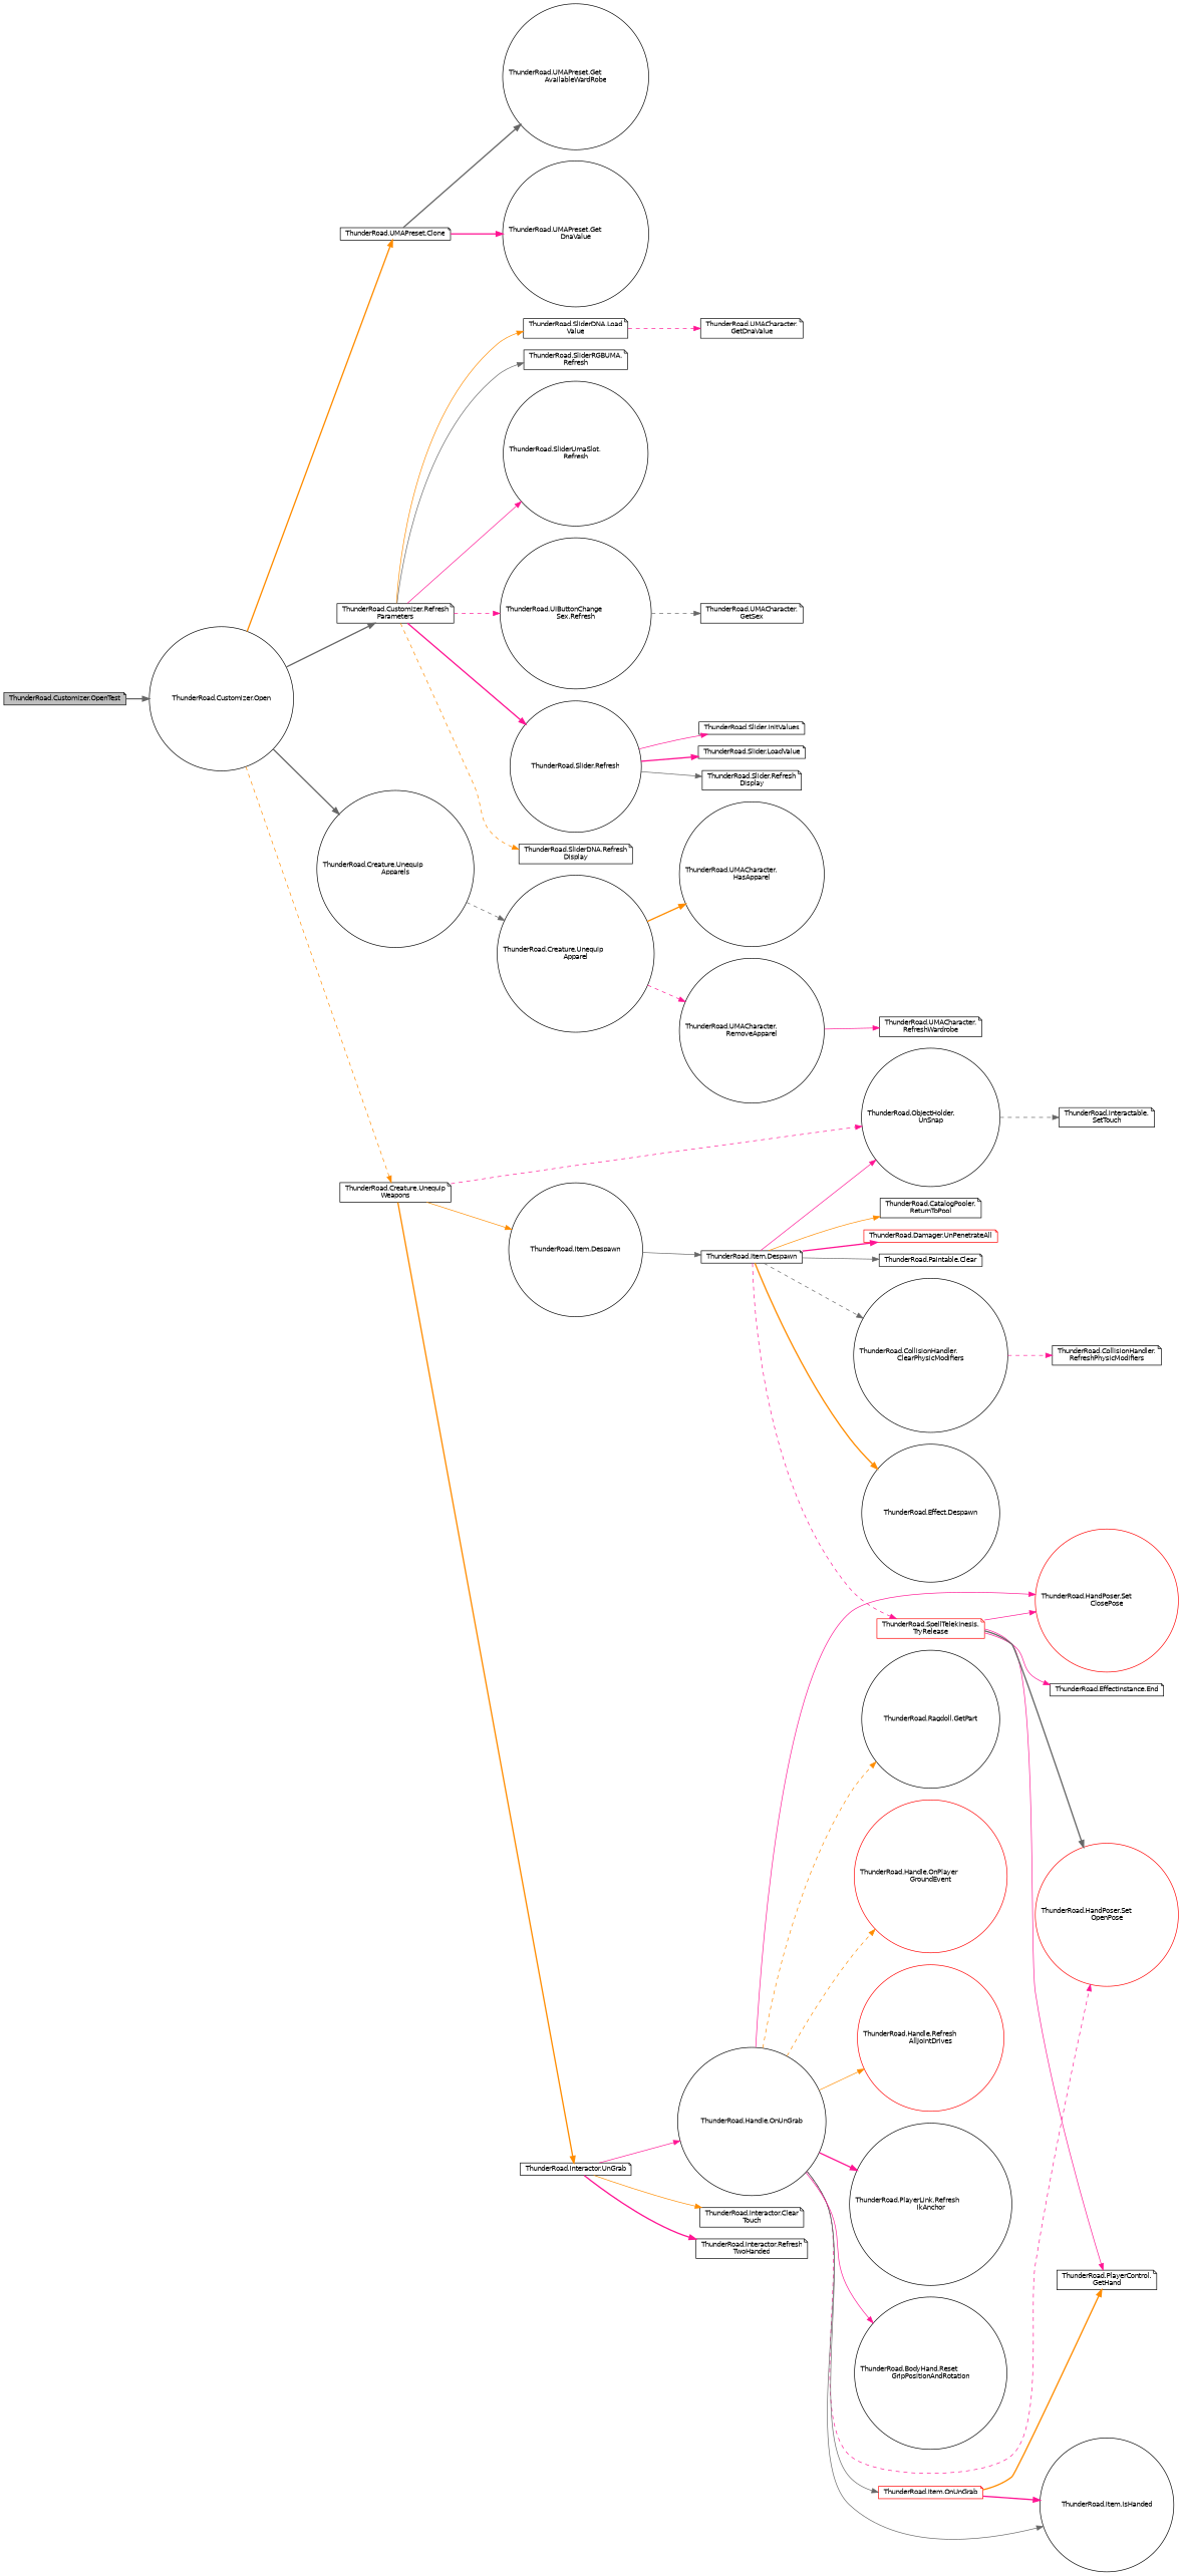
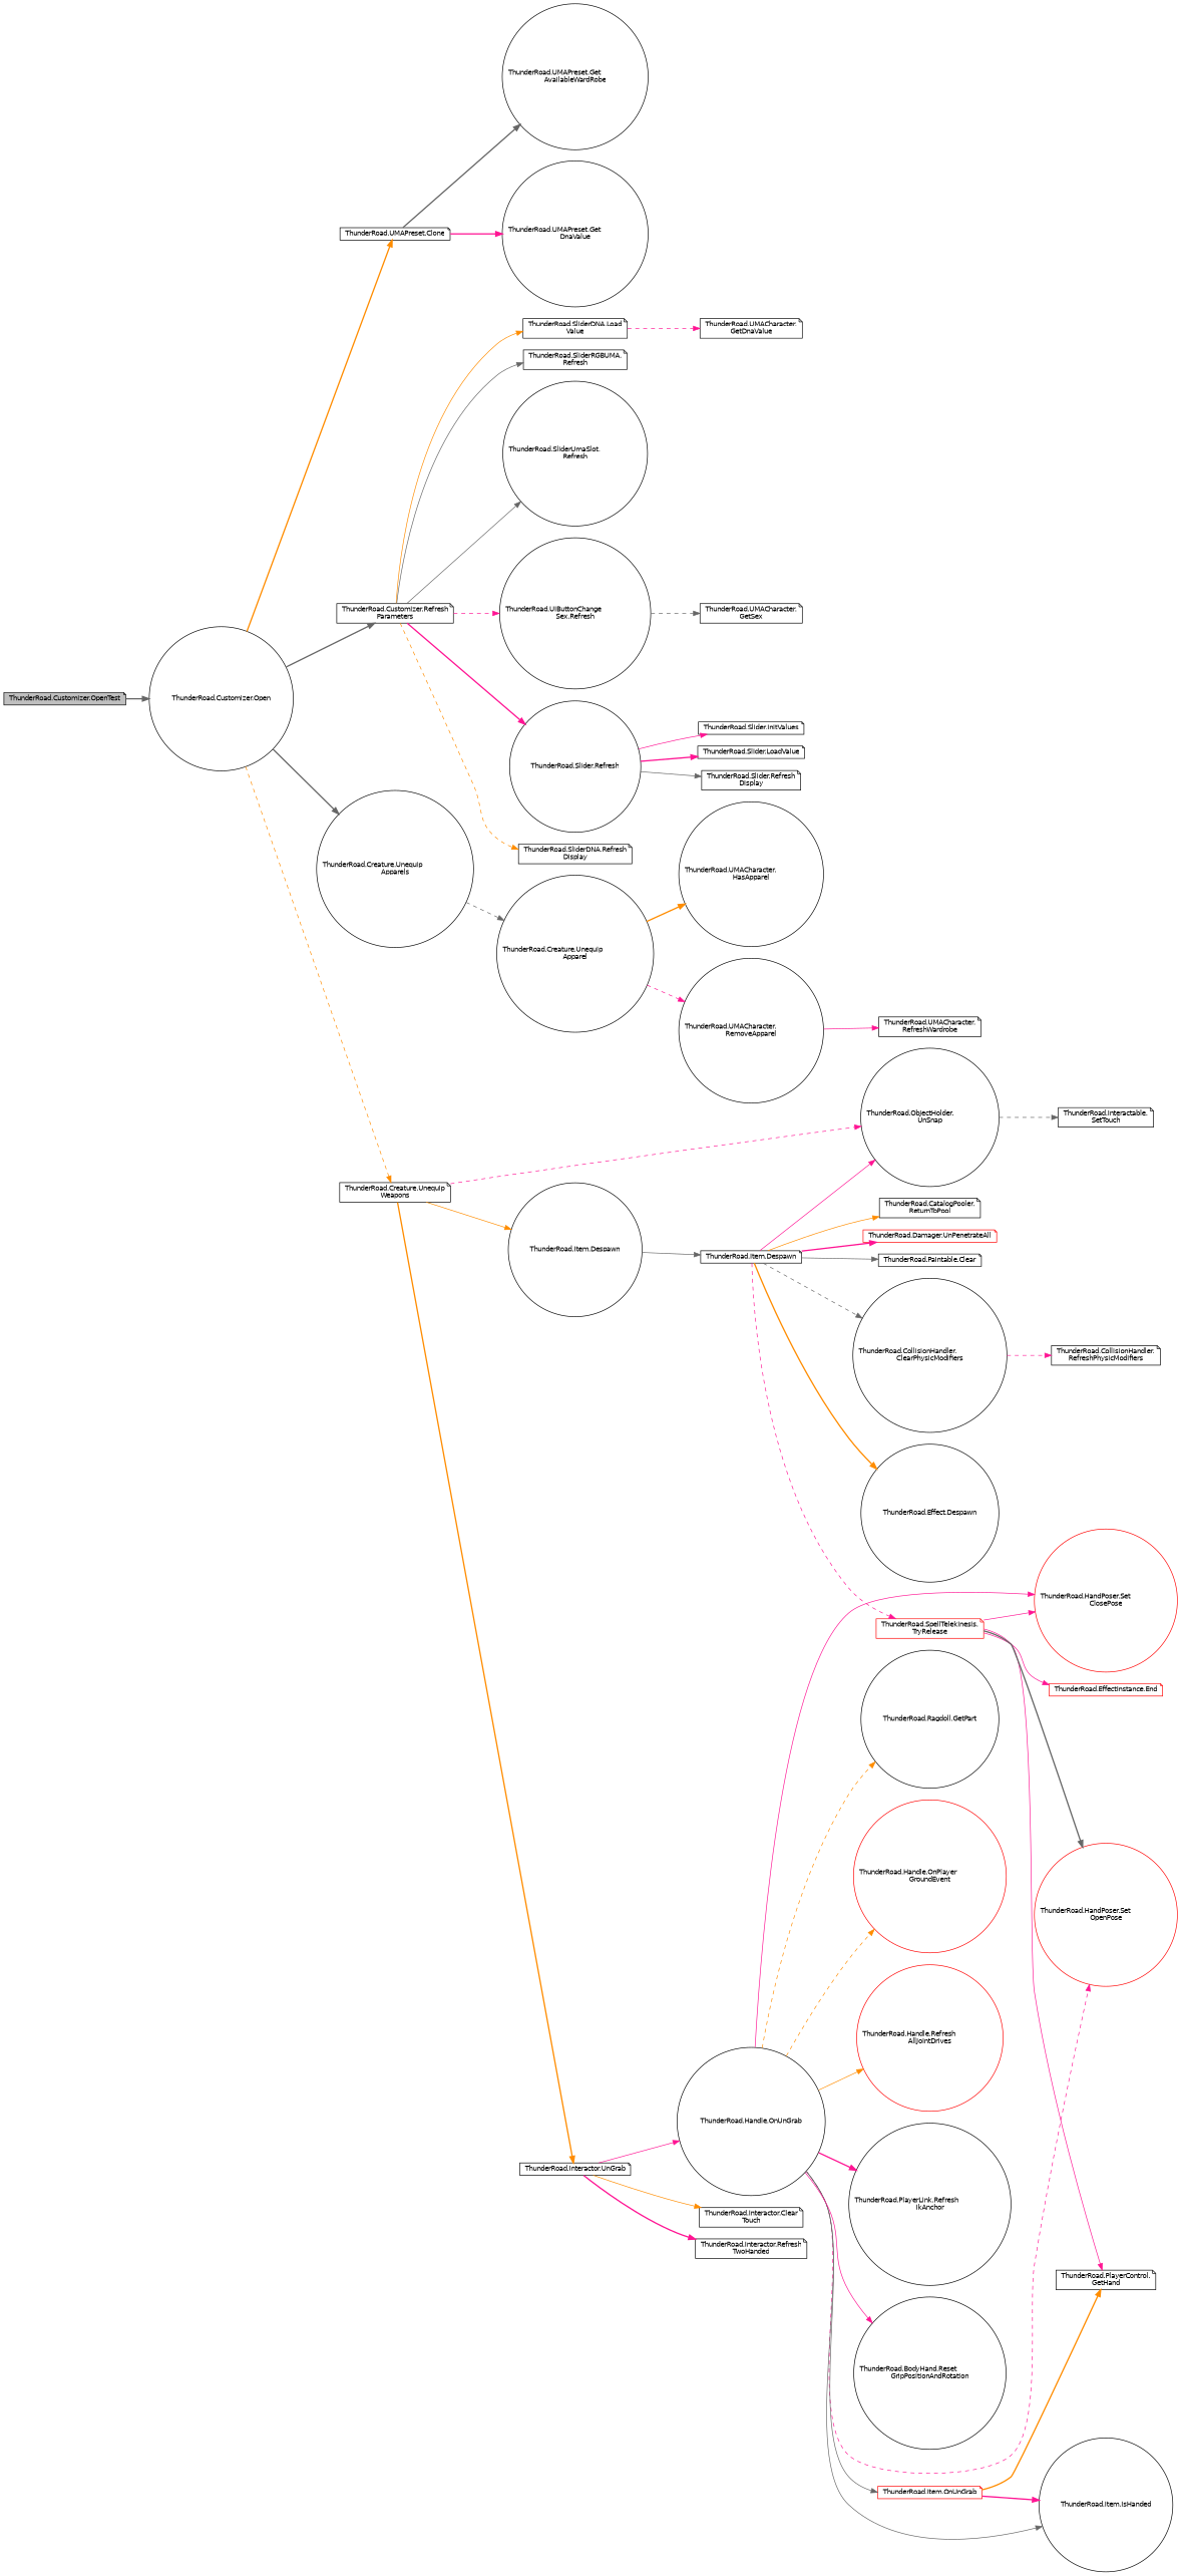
  digraph {
    rankdir=LR
    node [color=black fillcolor=white fontname=Helvetica fontsize=10 shape=note style=filled]
    edge [color=deeppink fontname=Helvetica fontsize=10 labelfontname=Helvetica labelfontsize=10 style=solid]
    n1 [fillcolor=grey75 fontcolor=black height=0.2 label="ThunderRoad.Customizer.OpenTest" width=0.4]
    n2 [height=0.2 label="ThunderRoad.Customizer.Open" shape=circle width=0.4]
    n3 [height=0.2 label="ThunderRoad.UMAPreset.Clone" width=0.4]
    n4 [height=0.2 label="ThunderRoad.Customizer.Refresh\lParameters" width=0.4]
    n5 [height=0.2 label="ThunderRoad.Creature.Unequip\lApparels" shape=circle width=0.4]
    n6 [height=0.2 label="ThunderRoad.Creature.Unequip\lWeapons" width=0.4]
    n7 [height=0.2 label="ThunderRoad.UMAPreset.Get\lAvailableWardRobe" shape=circle width=0.4]
    n8 [height=0.2 label="ThunderRoad.UMAPreset.Get\lDnaValue" shape=circle width=0.4]
    n9 [height=0.2 label="ThunderRoad.SliderDNA.Load\lValue" width=0.4]
    n10 [height=0.2 label="ThunderRoad.SliderRGBUMA.\lRefresh" width=0.4]
    n11 [height=0.2 label="ThunderRoad.SliderUmaSlot.\lRefresh" shape=circle width=0.4]
    n12 [height=0.2 label="ThunderRoad.UIButtonChange\lSex.Refresh" shape=circle width=0.4]
    n13 [height=0.2 label="ThunderRoad.Slider.Refresh" shape=circle width=0.4]
    n14 [height=0.2 label="ThunderRoad.SliderDNA.Refresh\lDisplay" width=0.4]
    n15 [height=0.2 label="ThunderRoad.Creature.Unequip\lApparel" shape=circle width=0.4]
    n16 [height=0.2 label="ThunderRoad.Item.Despawn" shape=circle width=0.4]
    n17 [height=0.2 label="ThunderRoad.ObjectHolder.\lUnSnap" shape=circle width=0.4]
    n18 [height=0.2 label="ThunderRoad.Interactor.UnGrab" width=0.4]
    n19 [height=0.2 label="ThunderRoad.UMACharacter.\lGetDnaValue" width=0.4]
    n20 [height=0.2 label="ThunderRoad.UMACharacter.\lGetSex" width=0.4]
    n21 [height=0.2 label="ThunderRoad.Slider.InitValues" width=0.4]
    n22 [height=0.2 label="ThunderRoad.Slider.LoadValue" width=0.4]
    n23 [height=0.2 label="ThunderRoad.Slider.Refresh\lDisplay" width=0.4]
    n24 [height=0.2 label="ThunderRoad.UMACharacter.\lHasApparel" shape=circle width=0.4]
    n25 [height=0.2 label="ThunderRoad.UMACharacter.\lRemoveApparel" shape=circle width=0.4]
    n26 [height=0.2 label="ThunderRoad.UMACharacter.\lRefreshWardrobe" width=0.4]
    n27 [height=0.2 label="ThunderRoad.Item.Despawn" width=0.4]
    n28 [height=0.2 label="ThunderRoad.Interactable.\lSetTouch" width=0.4]
    n29 [height=0.2 label="ThunderRoad.Interactor.Clear\lTouch" width=0.4]
    n30 [height=0.2 label="ThunderRoad.Handle.OnUnGrab" shape=circle width=0.4]
    n31 [height=0.2 label="ThunderRoad.Interactor.Refresh\lTwoHanded" width=0.4]
    n32 [height=0.2 label="ThunderRoad.Paintable.Clear" width=0.4]
    n33 [height=0.2 label="ThunderRoad.CollisionHandler.\lClearPhysicModifiers" shape=circle width=0.4]
    n34 [height=0.2 label="ThunderRoad.Effect.Despawn" shape=circle width=0.4]
    n35 [height=0.2 label="ThunderRoad.CatalogPooler.\lReturnToPool" width=0.4]
    n36 [color=red height=0.2 label="ThunderRoad.SpellTelekinesis.\lTryRelease" width=0.4]
    n37 [color=red height=0.2 label="ThunderRoad.Damager.UnPenetrateAll" width=0.4]
    n38 [height=0.2 label="ThunderRoad.CollisionHandler.\lRefreshPhysicModifiers" width=0.4]
-   n39 [height=0.2 label="ThunderRoad.EffectInstance.End" width=0.4]
+   n39 [color=red height=0.2 label="ThunderRoad.EffectInstance.End" width=0.4]
    n40 [height=0.2 label="ThunderRoad.PlayerControl.\lGetHand" width=0.4]
    n41 [color=red height=0.2 label="ThunderRoad.HandPoser.Set\lClosePose" shape=circle width=0.4]
    n42 [color=red height=0.2 label="ThunderRoad.HandPoser.Set\lOpenPose" shape=circle width=0.4]
    n43 [height=0.2 label="ThunderRoad.Ragdoll.GetPart" shape=circle width=0.4]
    n44 [height=0.2 label="ThunderRoad.Item.IsHanded" shape=circle width=0.4]
    n45 [color=red height=0.2 label="ThunderRoad.Handle.OnPlayer\lGroundEvent" shape=circle width=0.4]
    n46 [color=red height=0.2 label="ThunderRoad.Item.OnUnGrab" width=0.4]
    n47 [color=red height=0.2 label="ThunderRoad.Handle.Refresh\lAllJointDrives" shape=circle width=0.4]
    n48 [height=0.2 label="ThunderRoad.PlayerLink.Refresh\lIkAnchor" shape=circle width=0.4]
    n49 [height=0.2 label="ThunderRoad.BodyHand.Reset\lGripPositionAndRotation" shape=circle width=0.4]
    n1 -> n2 [color=gray40 style=bold]
    n2 -> n3 [color=darkorange style=bold]
    n2 -> n4 [color=gray40 style=bold]
    n2 -> n5 [color=gray40 style=bold]
    n2 -> n6 [color=darkorange style=dashed]
    n3 -> n7 [color=gray40 style=bold]
    n3 -> n8 [style=bold]
    n4 -> n9 [color=darkorange]
    n4 -> n10 [color=gray40]
-   n4 -> n11
+   n4 -> n11 [color=gray40]
    n4 -> n12 [style=dashed]
    n4 -> n13 [style=bold]
    n4 -> n14 [color=darkorange style=dashed]
    n5 -> n15 [color=gray40 style=dashed]
    n6 -> n16 [color=darkorange]
    n6 -> n17 [style=dashed]
    n6 -> n18 [color=darkorange style=bold]
    n9 -> n19 [style=dashed]
    n12 -> n20 [color=gray40 style=dashed]
    n13 -> n21
    n13 -> n22 [style=bold]
    n13 -> n23 [color=gray40]
    n15 -> n24 [color=darkorange style=bold]
    n15 -> n25 [style=dashed]
    n16 -> n27 [color=gray40]
    n17 -> n28 [color=gray40 style=dashed]
    n18 -> n29 [color=darkorange]
    n18 -> n30
    n18 -> n31 [style=bold]
    n25 -> n26
    n27 -> n17
    n27 -> n32 [color=gray40]
    n27 -> n33 [color=gray40 style=dashed]
    n27 -> n34 [color=darkorange style=bold]
    n27 -> n35 [color=darkorange]
    n27 -> n36 [style=dashed]
    n27 -> n37 [style=bold]
    n30 -> n41
    n30 -> n42 [style=dashed]
    n30 -> n43 [color=darkorange style=dashed]
    n30 -> n44 [color=gray40]
    n30 -> n45 [color=darkorange style=dashed]
    n30 -> n46 [color=gray40]
    n30 -> n47 [color=darkorange]
    n30 -> n48 [style=bold]
    n30 -> n49
    n33 -> n38 [style=dashed]
    n36 -> n39
    n36 -> n40
    n36 -> n41
    n36 -> n42 [color=gray40 style=bold]
    n46 -> n40 [color=darkorange style=bold]
    n46 -> n44 [style=bold]
  }
